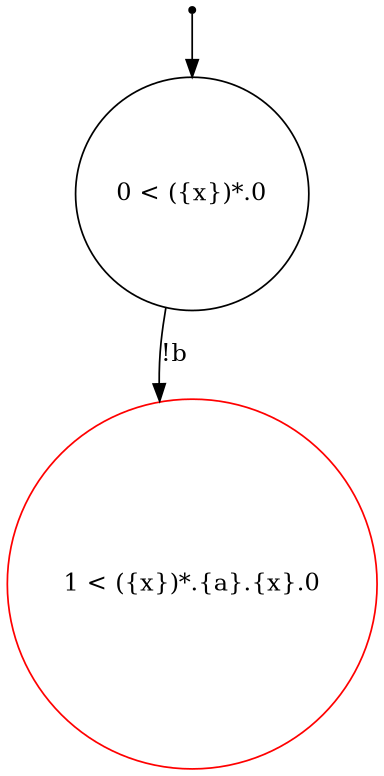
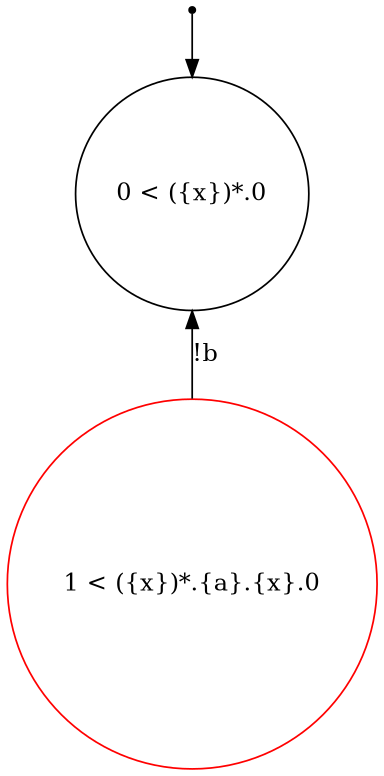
  digraph {
    node [shape=circle]
    ENTRY [shape=point]
    n2 [label="0 < ({x})*.0\n"]
    n3 [color=red label="1 < ({x})*.{a}.{x}.0\n"]
    ENTRY -> n2
-   n2 -> n3 [label="!b"]
+   n3 -> n2 [label="!b"]
  }
